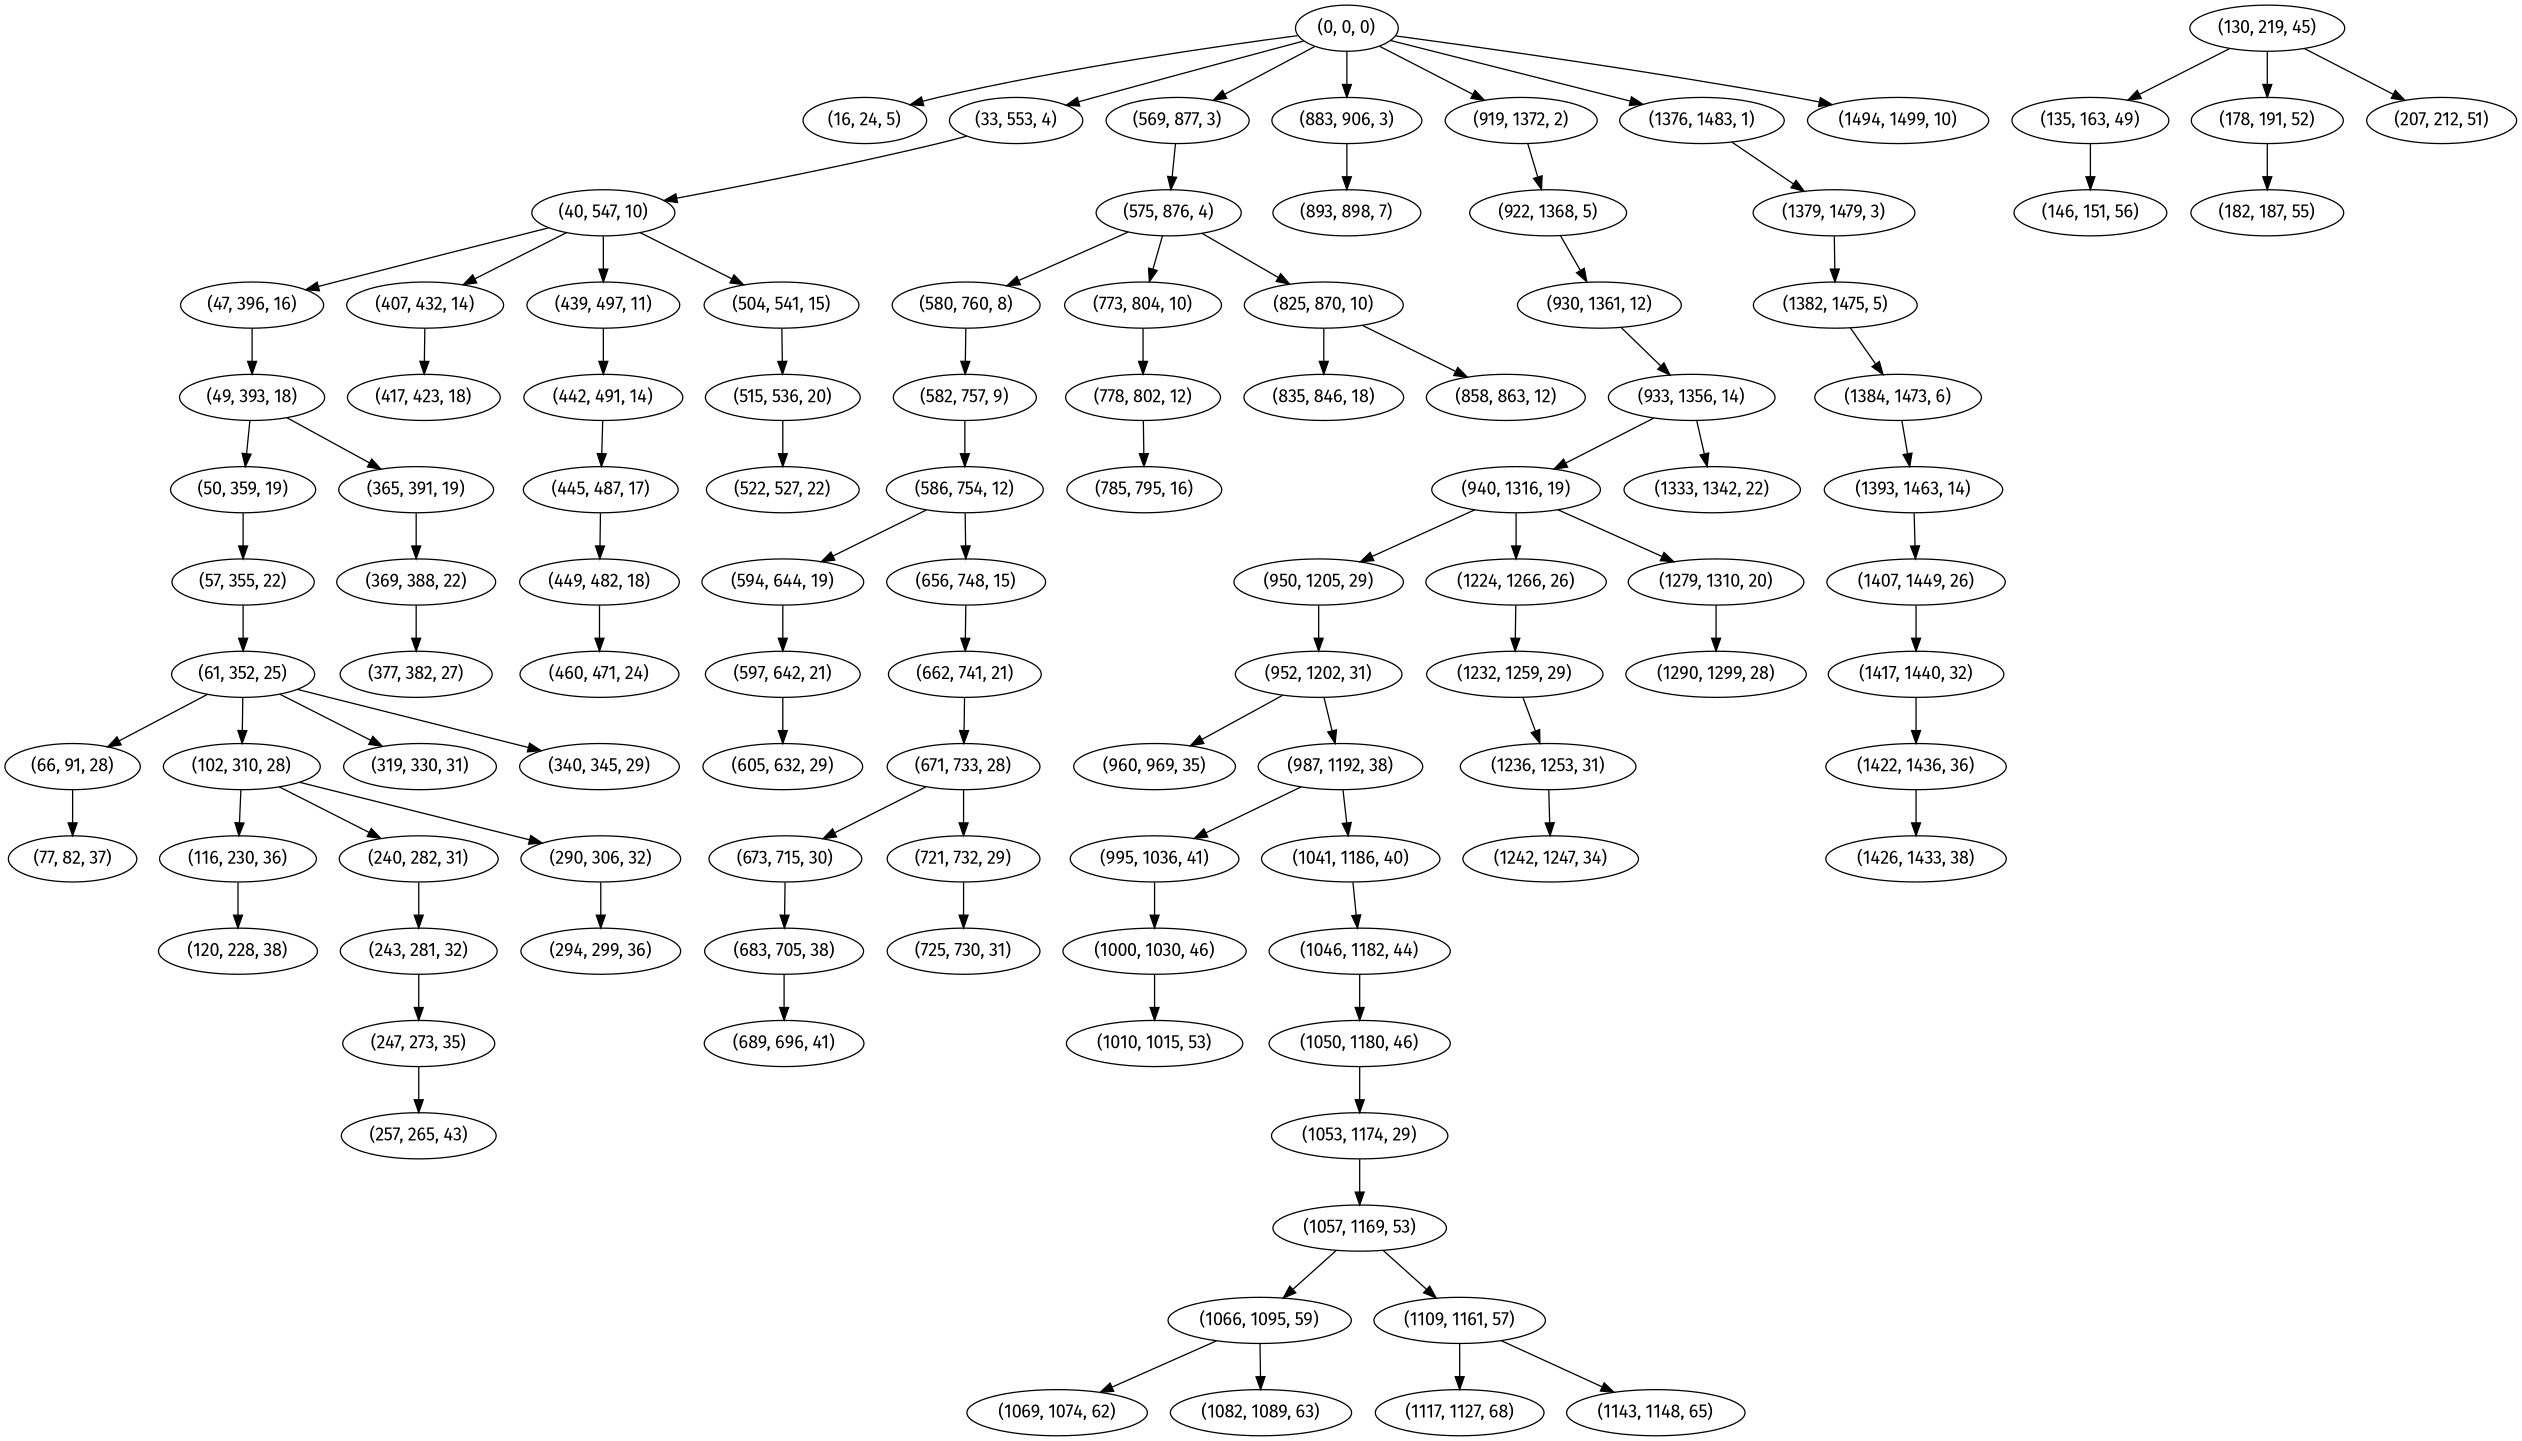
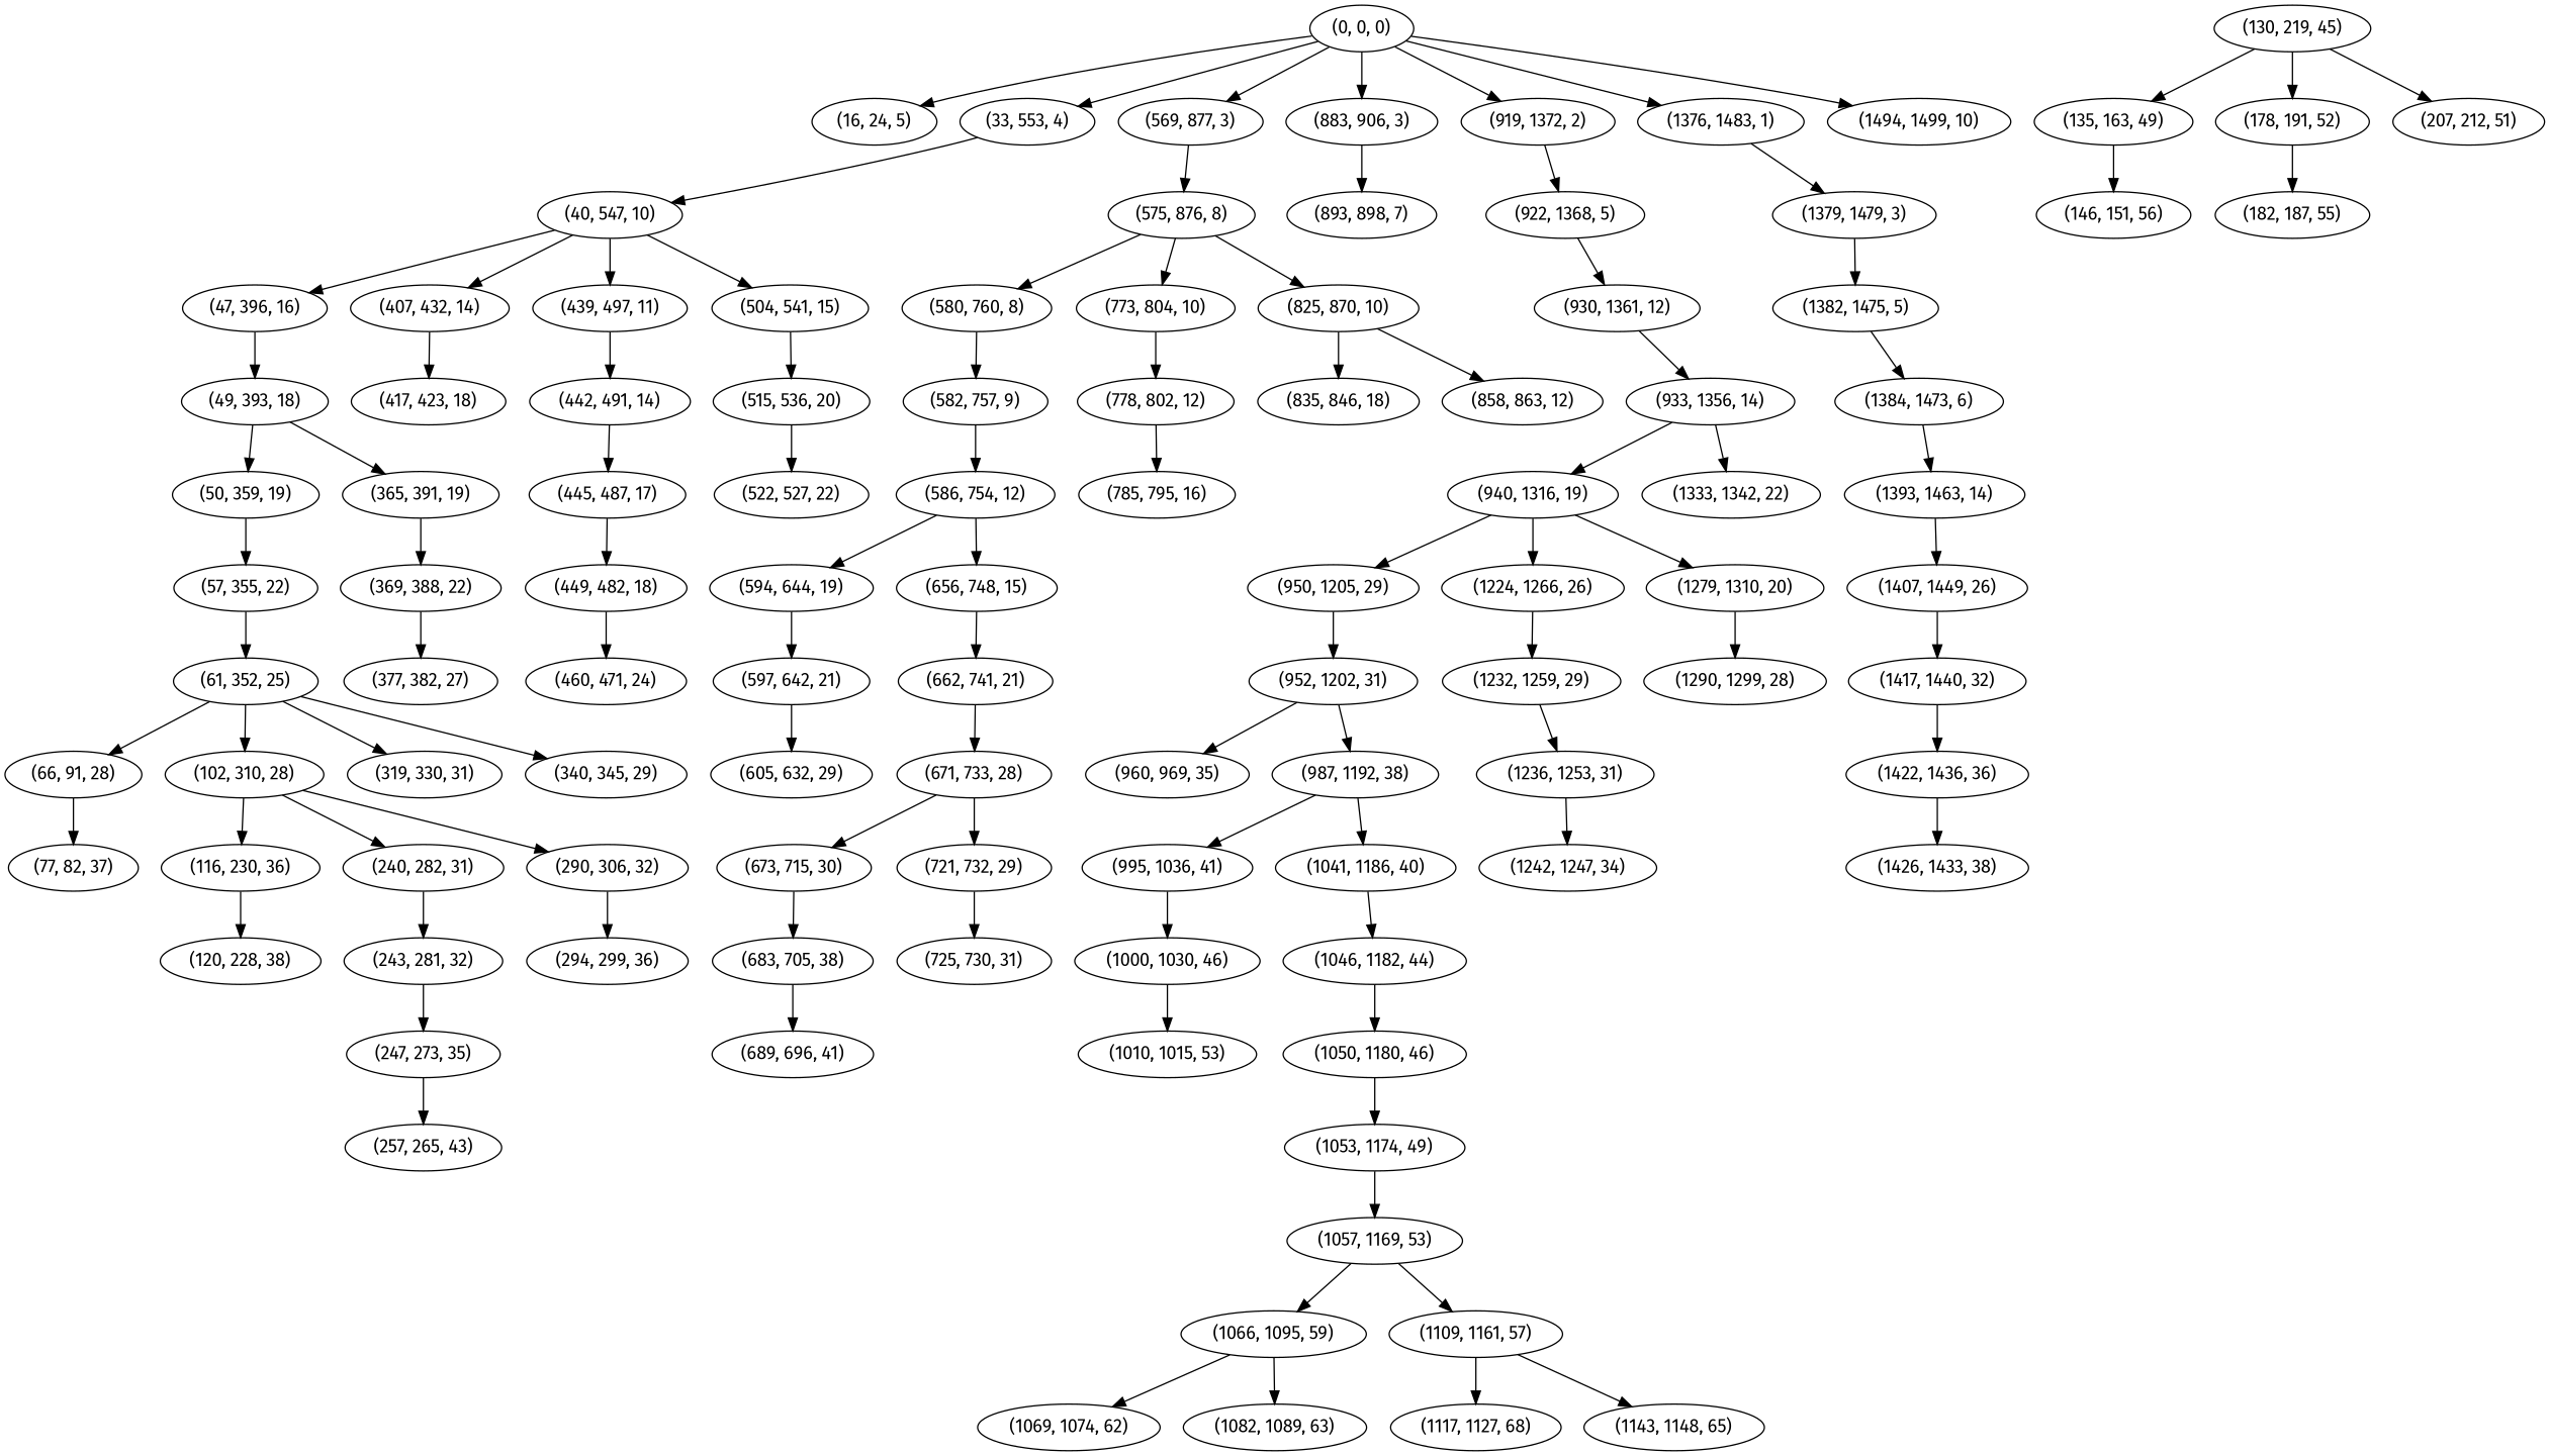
  digraph {
    fontname="Fira Sans"
    node [fontname="Fira Sans"]
    edge [fontname="Fira Sans"]
    "(0, 0, 0)"
    "(16, 24, 5)"
    "(33, 553, 4)"
    "(569, 877, 3)"
    "(883, 906, 3)"
    "(919, 1372, 2)"
    "(1376, 1483, 1)"
    "(1494, 1499, 10)"
    "(40, 547, 10)"
-   "(575, 876, 4)"
+   "(575, 876, 4)" [label="(575, 876, 8)"]
    "(893, 898, 7)"
    "(922, 1368, 5)"
    "(1379, 1479, 3)"
    "(47, 396, 16)"
    "(407, 432, 14)"
    "(439, 497, 11)"
    "(504, 541, 15)"
    "(49, 393, 18)"
    "(417, 423, 18)"
    "(442, 491, 14)"
    "(515, 536, 20)"
    "(50, 359, 19)"
    "(365, 391, 19)"
    "(57, 355, 22)"
    "(369, 388, 22)"
    "(61, 352, 25)"
    "(66, 91, 28)"
    "(102, 310, 28)"
    "(319, 330, 31)"
    "(340, 345, 29)"
    "(77, 82, 37)"
    "(116, 230, 36)"
    "(240, 282, 31)"
    "(290, 306, 32)"
    "(120, 228, 38)"
    "(243, 281, 32)"
    "(294, 299, 36)"
    "(130, 219, 45)"
    "(135, 163, 49)"
    "(178, 191, 52)"
    "(207, 212, 51)"
    "(146, 151, 56)"
    "(182, 187, 55)"
    "(247, 273, 35)"
    "(257, 265, 43)"
    "(377, 382, 27)"
    "(445, 487, 17)"
    "(449, 482, 18)"
    "(460, 471, 24)"
    "(522, 527, 22)"
    "(580, 760, 8)"
    "(773, 804, 10)"
    "(825, 870, 10)"
    "(582, 757, 9)"
    "(778, 802, 12)"
    "(835, 846, 18)"
    "(858, 863, 12)"
    "(586, 754, 12)"
    "(594, 644, 19)"
    "(656, 748, 15)"
    "(597, 642, 21)"
    "(662, 741, 21)"
    "(605, 632, 29)"
    "(671, 733, 28)"
    "(673, 715, 30)"
    "(721, 732, 29)"
    "(683, 705, 38)"
    "(725, 730, 31)"
    "(689, 696, 41)"
    "(785, 795, 16)"
    "(930, 1361, 12)"
    "(933, 1356, 14)"
    "(940, 1316, 19)"
    "(1333, 1342, 22)"
    "(950, 1205, 29)"
    "(1224, 1266, 26)"
    "(1279, 1310, 20)"
    "(952, 1202, 31)"
    "(1232, 1259, 29)"
    "(1290, 1299, 28)"
    "(960, 969, 35)"
    "(987, 1192, 38)"
    "(995, 1036, 41)"
    "(1041, 1186, 40)"
    "(1000, 1030, 46)"
    "(1046, 1182, 44)"
    "(1010, 1015, 53)"
    "(1050, 1180, 46)"
-   "(1053, 1174, 49)" [label="(1053, 1174, 29)"]
+   "(1053, 1174, 49)"
    "(1057, 1169, 53)"
    "(1066, 1095, 59)"
    "(1109, 1161, 57)"
    "(1069, 1074, 62)"
    "(1082, 1089, 63)"
    n95 [label="(1117, 1127, 68)"]
    "(1143, 1148, 65)"
    "(1236, 1253, 31)"
    "(1242, 1247, 34)"
    "(1382, 1475, 5)"
    "(1384, 1473, 6)"
    "(1393, 1463, 14)"
    "(1407, 1449, 26)"
    "(1417, 1440, 32)"
    "(1422, 1436, 36)"
    "(1426, 1433, 38)"
    "(0, 0, 0)" -> "(16, 24, 5)"
    "(0, 0, 0)" -> "(33, 553, 4)"
    "(0, 0, 0)" -> "(569, 877, 3)"
    "(0, 0, 0)" -> "(883, 906, 3)"
    "(0, 0, 0)" -> "(919, 1372, 2)"
    "(0, 0, 0)" -> "(1376, 1483, 1)"
    "(0, 0, 0)" -> "(1494, 1499, 10)"
    "(33, 553, 4)" -> "(40, 547, 10)"
    "(569, 877, 3)" -> "(575, 876, 4)"
    "(883, 906, 3)" -> "(893, 898, 7)"
    "(919, 1372, 2)" -> "(922, 1368, 5)"
    "(1376, 1483, 1)" -> "(1379, 1479, 3)"
    "(40, 547, 10)" -> "(47, 396, 16)"
    "(40, 547, 10)" -> "(407, 432, 14)"
    "(40, 547, 10)" -> "(439, 497, 11)"
    "(40, 547, 10)" -> "(504, 541, 15)"
    "(575, 876, 4)" -> "(580, 760, 8)"
    "(575, 876, 4)" -> "(773, 804, 10)"
    "(575, 876, 4)" -> "(825, 870, 10)"
    "(922, 1368, 5)" -> "(930, 1361, 12)"
    "(1379, 1479, 3)" -> "(1382, 1475, 5)"
    "(47, 396, 16)" -> "(49, 393, 18)"
    "(407, 432, 14)" -> "(417, 423, 18)"
    "(439, 497, 11)" -> "(442, 491, 14)"
    "(504, 541, 15)" -> "(515, 536, 20)"
    "(49, 393, 18)" -> "(50, 359, 19)"
    "(49, 393, 18)" -> "(365, 391, 19)"
    "(442, 491, 14)" -> "(445, 487, 17)"
    "(515, 536, 20)" -> "(522, 527, 22)"
    "(50, 359, 19)" -> "(57, 355, 22)"
    "(365, 391, 19)" -> "(369, 388, 22)"
    "(57, 355, 22)" -> "(61, 352, 25)"
    "(369, 388, 22)" -> "(377, 382, 27)"
    "(61, 352, 25)" -> "(66, 91, 28)"
    "(61, 352, 25)" -> "(102, 310, 28)"
    "(61, 352, 25)" -> "(319, 330, 31)"
    "(61, 352, 25)" -> "(340, 345, 29)"
    "(66, 91, 28)" -> "(77, 82, 37)"
    "(102, 310, 28)" -> "(116, 230, 36)"
    "(102, 310, 28)" -> "(240, 282, 31)"
    "(102, 310, 28)" -> "(290, 306, 32)"
    "(116, 230, 36)" -> "(120, 228, 38)"
    "(240, 282, 31)" -> "(243, 281, 32)"
    "(290, 306, 32)" -> "(294, 299, 36)"
    "(243, 281, 32)" -> "(247, 273, 35)"
    "(130, 219, 45)" -> "(135, 163, 49)"
    "(130, 219, 45)" -> "(178, 191, 52)"
    "(130, 219, 45)" -> "(207, 212, 51)"
    "(135, 163, 49)" -> "(146, 151, 56)"
    "(178, 191, 52)" -> "(182, 187, 55)"
    "(247, 273, 35)" -> "(257, 265, 43)"
    "(445, 487, 17)" -> "(449, 482, 18)"
    "(449, 482, 18)" -> "(460, 471, 24)"
    "(580, 760, 8)" -> "(582, 757, 9)"
    "(773, 804, 10)" -> "(778, 802, 12)"
    "(825, 870, 10)" -> "(835, 846, 18)"
    "(825, 870, 10)" -> "(858, 863, 12)"
    "(582, 757, 9)" -> "(586, 754, 12)"
    "(778, 802, 12)" -> "(785, 795, 16)"
    "(586, 754, 12)" -> "(594, 644, 19)"
    "(586, 754, 12)" -> "(656, 748, 15)"
    "(594, 644, 19)" -> "(597, 642, 21)"
    "(656, 748, 15)" -> "(662, 741, 21)"
    "(597, 642, 21)" -> "(605, 632, 29)"
    "(662, 741, 21)" -> "(671, 733, 28)"
    "(671, 733, 28)" -> "(673, 715, 30)"
    "(671, 733, 28)" -> "(721, 732, 29)"
    "(673, 715, 30)" -> "(683, 705, 38)"
    "(721, 732, 29)" -> "(725, 730, 31)"
    "(683, 705, 38)" -> "(689, 696, 41)"
    "(930, 1361, 12)" -> "(933, 1356, 14)"
    "(933, 1356, 14)" -> "(940, 1316, 19)"
    "(933, 1356, 14)" -> "(1333, 1342, 22)"
    "(940, 1316, 19)" -> "(950, 1205, 29)"
    "(940, 1316, 19)" -> "(1224, 1266, 26)"
    "(940, 1316, 19)" -> "(1279, 1310, 20)"
    "(950, 1205, 29)" -> "(952, 1202, 31)"
    "(1224, 1266, 26)" -> "(1232, 1259, 29)"
    "(1279, 1310, 20)" -> "(1290, 1299, 28)"
    "(952, 1202, 31)" -> "(960, 969, 35)"
    "(952, 1202, 31)" -> "(987, 1192, 38)"
    "(1232, 1259, 29)" -> "(1236, 1253, 31)"
    "(987, 1192, 38)" -> "(995, 1036, 41)"
    "(987, 1192, 38)" -> "(1041, 1186, 40)"
    "(995, 1036, 41)" -> "(1000, 1030, 46)"
    "(1041, 1186, 40)" -> "(1046, 1182, 44)"
    "(1000, 1030, 46)" -> "(1010, 1015, 53)"
    "(1046, 1182, 44)" -> "(1050, 1180, 46)"
    "(1050, 1180, 46)" -> "(1053, 1174, 49)"
    "(1053, 1174, 49)" -> "(1057, 1169, 53)"
    "(1057, 1169, 53)" -> "(1066, 1095, 59)"
    "(1057, 1169, 53)" -> "(1109, 1161, 57)"
    "(1066, 1095, 59)" -> "(1069, 1074, 62)"
    "(1066, 1095, 59)" -> "(1082, 1089, 63)"
    "(1109, 1161, 57)" -> n95
    "(1109, 1161, 57)" -> "(1143, 1148, 65)"
    "(1236, 1253, 31)" -> "(1242, 1247, 34)"
    "(1382, 1475, 5)" -> "(1384, 1473, 6)"
    "(1384, 1473, 6)" -> "(1393, 1463, 14)"
    "(1393, 1463, 14)" -> "(1407, 1449, 26)"
    "(1407, 1449, 26)" -> "(1417, 1440, 32)"
    "(1417, 1440, 32)" -> "(1422, 1436, 36)"
    "(1422, 1436, 36)" -> "(1426, 1433, 38)"
  }
